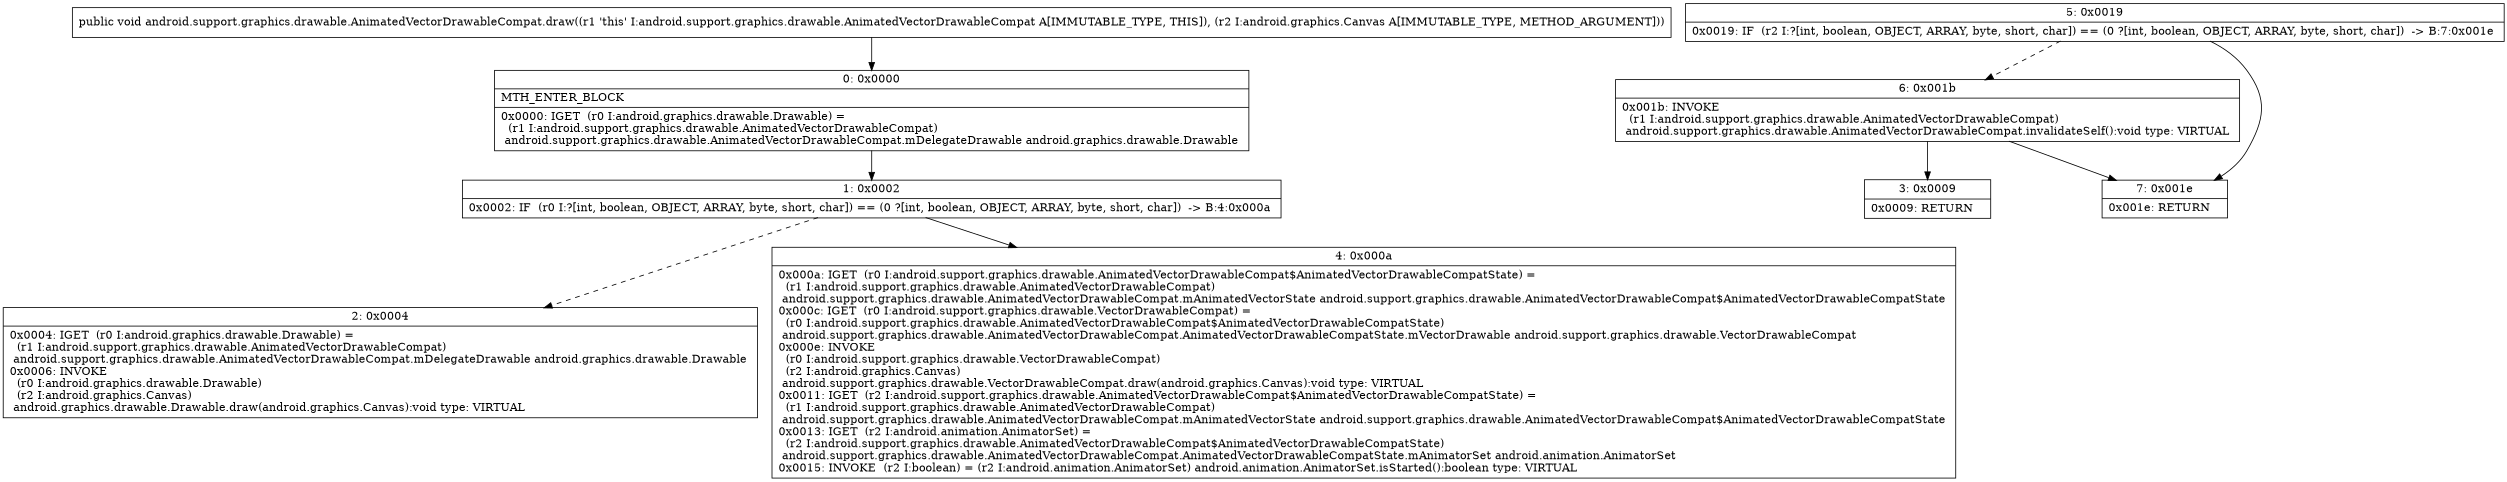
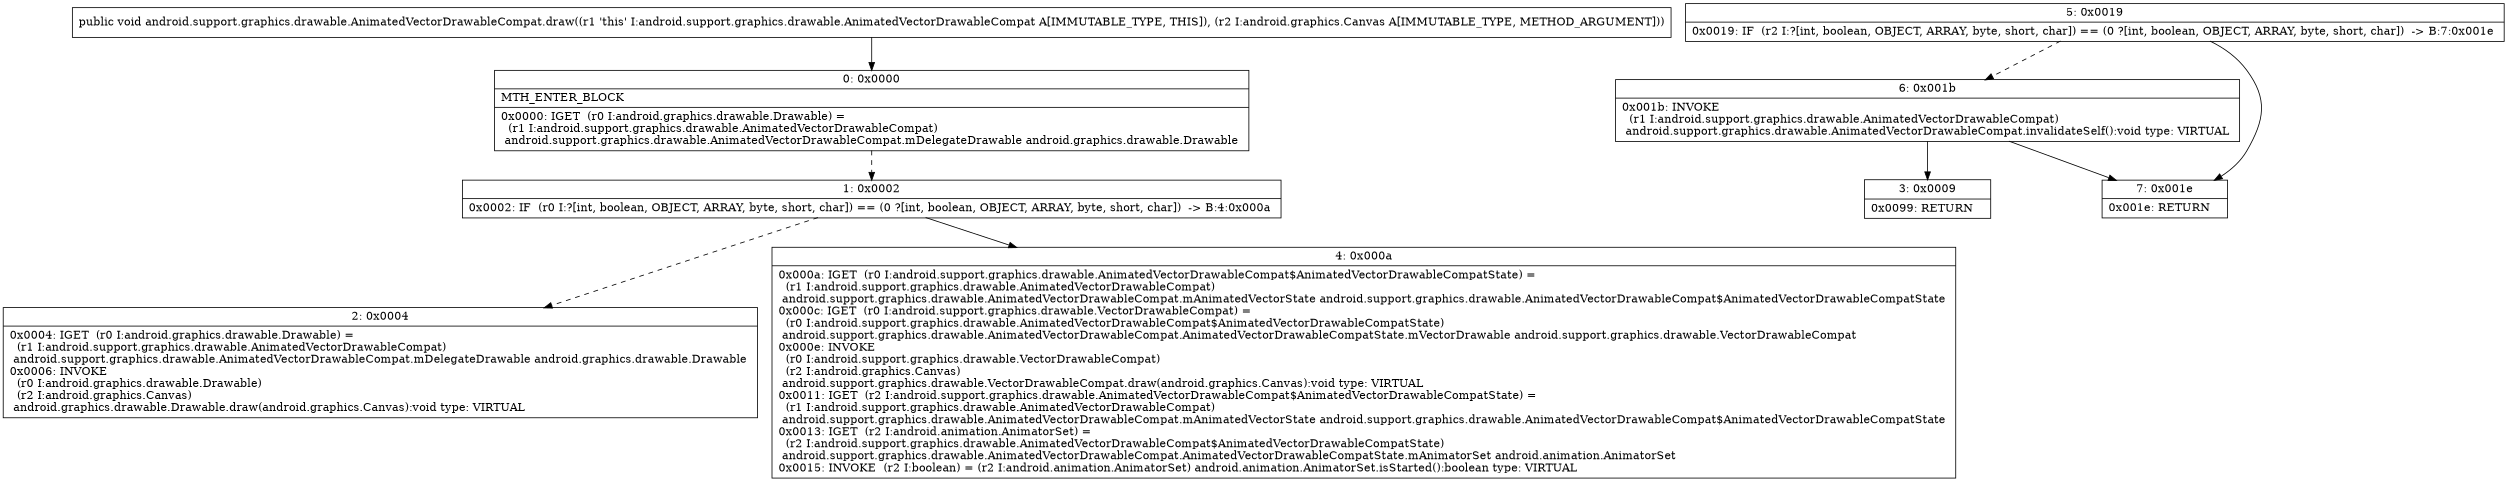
  digraph {
    node [shape=record]
    n1 [label="{0\:\ 0x0000|MTH_ENTER_BLOCK\l|0x0000: IGET  (r0 I:android.graphics.drawable.Drawable) = \l  (r1 I:android.support.graphics.drawable.AnimatedVectorDrawableCompat)\l android.support.graphics.drawable.AnimatedVectorDrawableCompat.mDelegateDrawable android.graphics.drawable.Drawable \l}"]
    n2 [label="{1\:\ 0x0002|0x0002: IF  (r0 I:?[int, boolean, OBJECT, ARRAY, byte, short, char]) == (0 ?[int, boolean, OBJECT, ARRAY, byte, short, char])  \-\> B:4:0x000a \l}"]
    n3 [label="{2\:\ 0x0004|0x0004: IGET  (r0 I:android.graphics.drawable.Drawable) = \l  (r1 I:android.support.graphics.drawable.AnimatedVectorDrawableCompat)\l android.support.graphics.drawable.AnimatedVectorDrawableCompat.mDelegateDrawable android.graphics.drawable.Drawable \l0x0006: INVOKE  \l  (r0 I:android.graphics.drawable.Drawable)\l  (r2 I:android.graphics.Canvas)\l android.graphics.drawable.Drawable.draw(android.graphics.Canvas):void type: VIRTUAL \l}"]
    n4 [label="{4\:\ 0x000a|0x000a: IGET  (r0 I:android.support.graphics.drawable.AnimatedVectorDrawableCompat$AnimatedVectorDrawableCompatState) = \l  (r1 I:android.support.graphics.drawable.AnimatedVectorDrawableCompat)\l android.support.graphics.drawable.AnimatedVectorDrawableCompat.mAnimatedVectorState android.support.graphics.drawable.AnimatedVectorDrawableCompat$AnimatedVectorDrawableCompatState \l0x000c: IGET  (r0 I:android.support.graphics.drawable.VectorDrawableCompat) = \l  (r0 I:android.support.graphics.drawable.AnimatedVectorDrawableCompat$AnimatedVectorDrawableCompatState)\l android.support.graphics.drawable.AnimatedVectorDrawableCompat.AnimatedVectorDrawableCompatState.mVectorDrawable android.support.graphics.drawable.VectorDrawableCompat \l0x000e: INVOKE  \l  (r0 I:android.support.graphics.drawable.VectorDrawableCompat)\l  (r2 I:android.graphics.Canvas)\l android.support.graphics.drawable.VectorDrawableCompat.draw(android.graphics.Canvas):void type: VIRTUAL \l0x0011: IGET  (r2 I:android.support.graphics.drawable.AnimatedVectorDrawableCompat$AnimatedVectorDrawableCompatState) = \l  (r1 I:android.support.graphics.drawable.AnimatedVectorDrawableCompat)\l android.support.graphics.drawable.AnimatedVectorDrawableCompat.mAnimatedVectorState android.support.graphics.drawable.AnimatedVectorDrawableCompat$AnimatedVectorDrawableCompatState \l0x0013: IGET  (r2 I:android.animation.AnimatorSet) = \l  (r2 I:android.support.graphics.drawable.AnimatedVectorDrawableCompat$AnimatedVectorDrawableCompatState)\l android.support.graphics.drawable.AnimatedVectorDrawableCompat.AnimatedVectorDrawableCompatState.mAnimatorSet android.animation.AnimatorSet \l0x0015: INVOKE  (r2 I:boolean) = (r2 I:android.animation.AnimatorSet) android.animation.AnimatorSet.isStarted():boolean type: VIRTUAL \l}"]
-   n5 [label="{3\:\ 0x0009|0x0009: RETURN   \l}"]
+   n5 [label="{3\:\ 0x0009|0x0099: RETURN   \l}"]
    n6 [label="{5\:\ 0x0019|0x0019: IF  (r2 I:?[int, boolean, OBJECT, ARRAY, byte, short, char]) == (0 ?[int, boolean, OBJECT, ARRAY, byte, short, char])  \-\> B:7:0x001e \l}"]
    n7 [label="{6\:\ 0x001b|0x001b: INVOKE  \l  (r1 I:android.support.graphics.drawable.AnimatedVectorDrawableCompat)\l android.support.graphics.drawable.AnimatedVectorDrawableCompat.invalidateSelf():void type: VIRTUAL \l}"]
    n8 [label="{7\:\ 0x001e|0x001e: RETURN   \l}"]
    n9 [label="{public void android.support.graphics.drawable.AnimatedVectorDrawableCompat.draw((r1 'this' I:android.support.graphics.drawable.AnimatedVectorDrawableCompat A[IMMUTABLE_TYPE, THIS]), (r2 I:android.graphics.Canvas A[IMMUTABLE_TYPE, METHOD_ARGUMENT])) }"]
-   n1 -> n2
+   n1 -> n2 [style=dashed]
    n2 -> n3 [style=dashed]
    n2 -> n4
    n6 -> n7 [style=dashed]
    n6 -> n8
    n7 -> n5
    n7 -> n8
    n9 -> n1
  }
